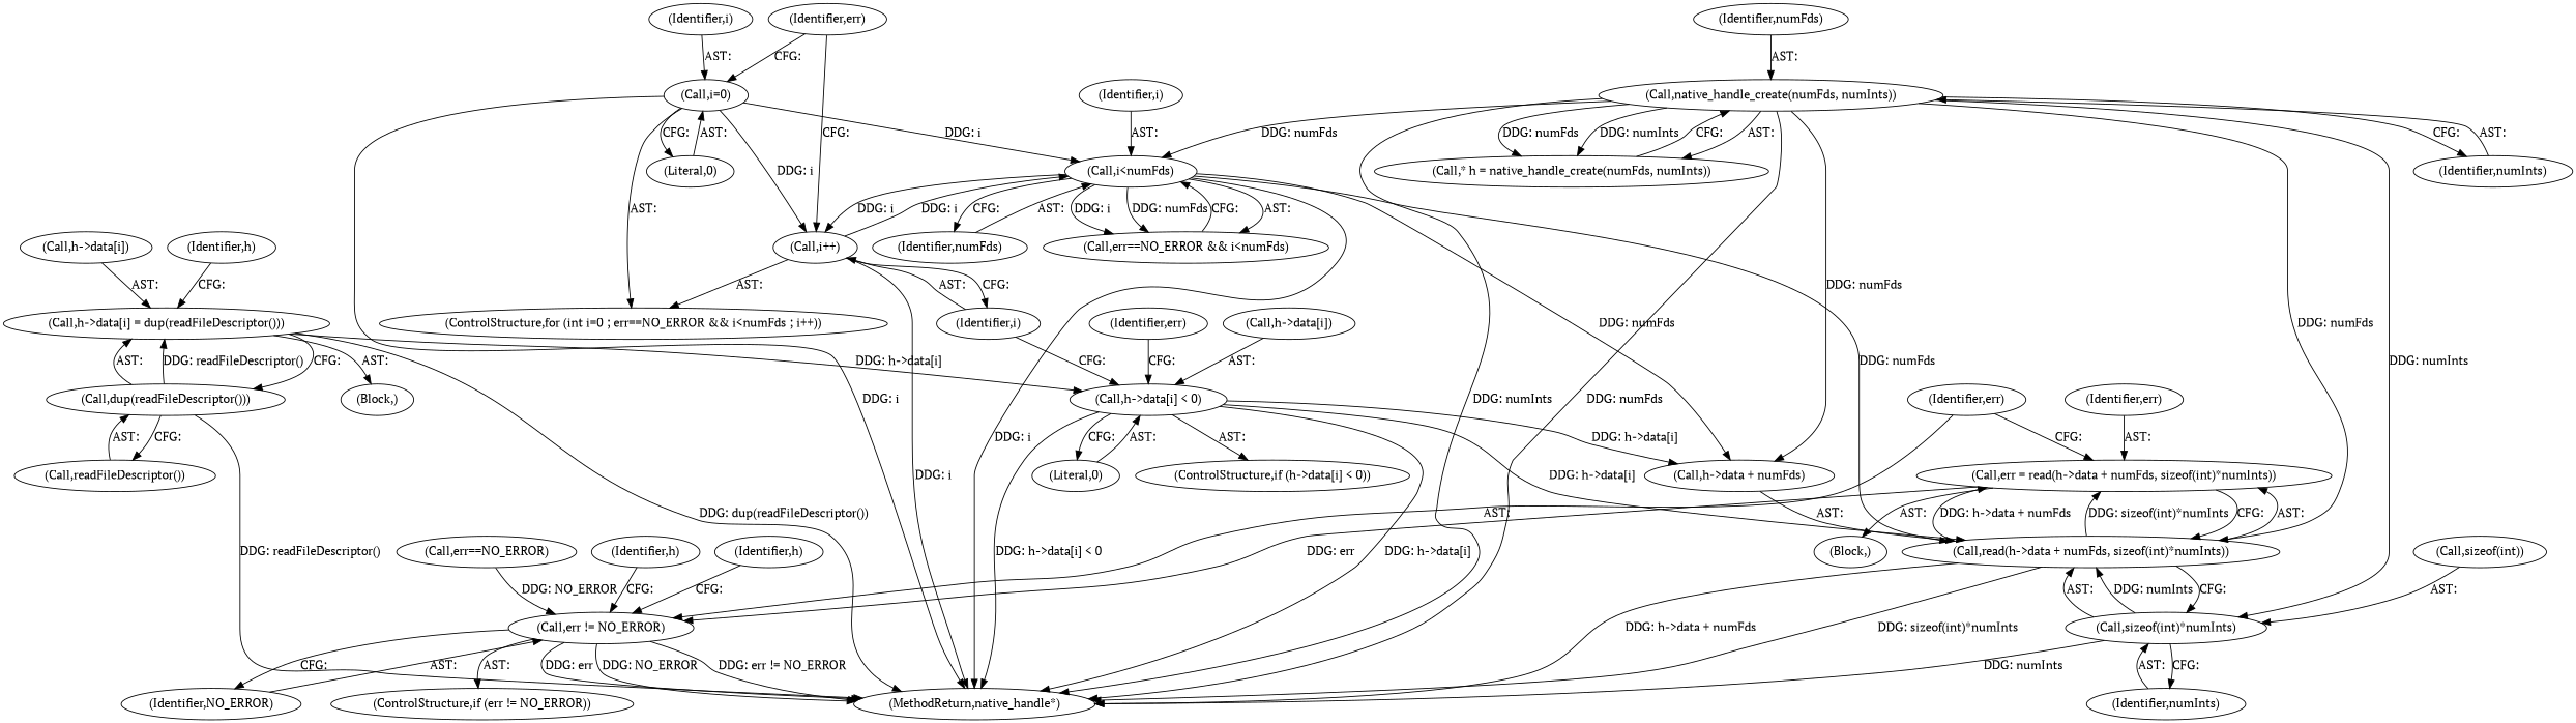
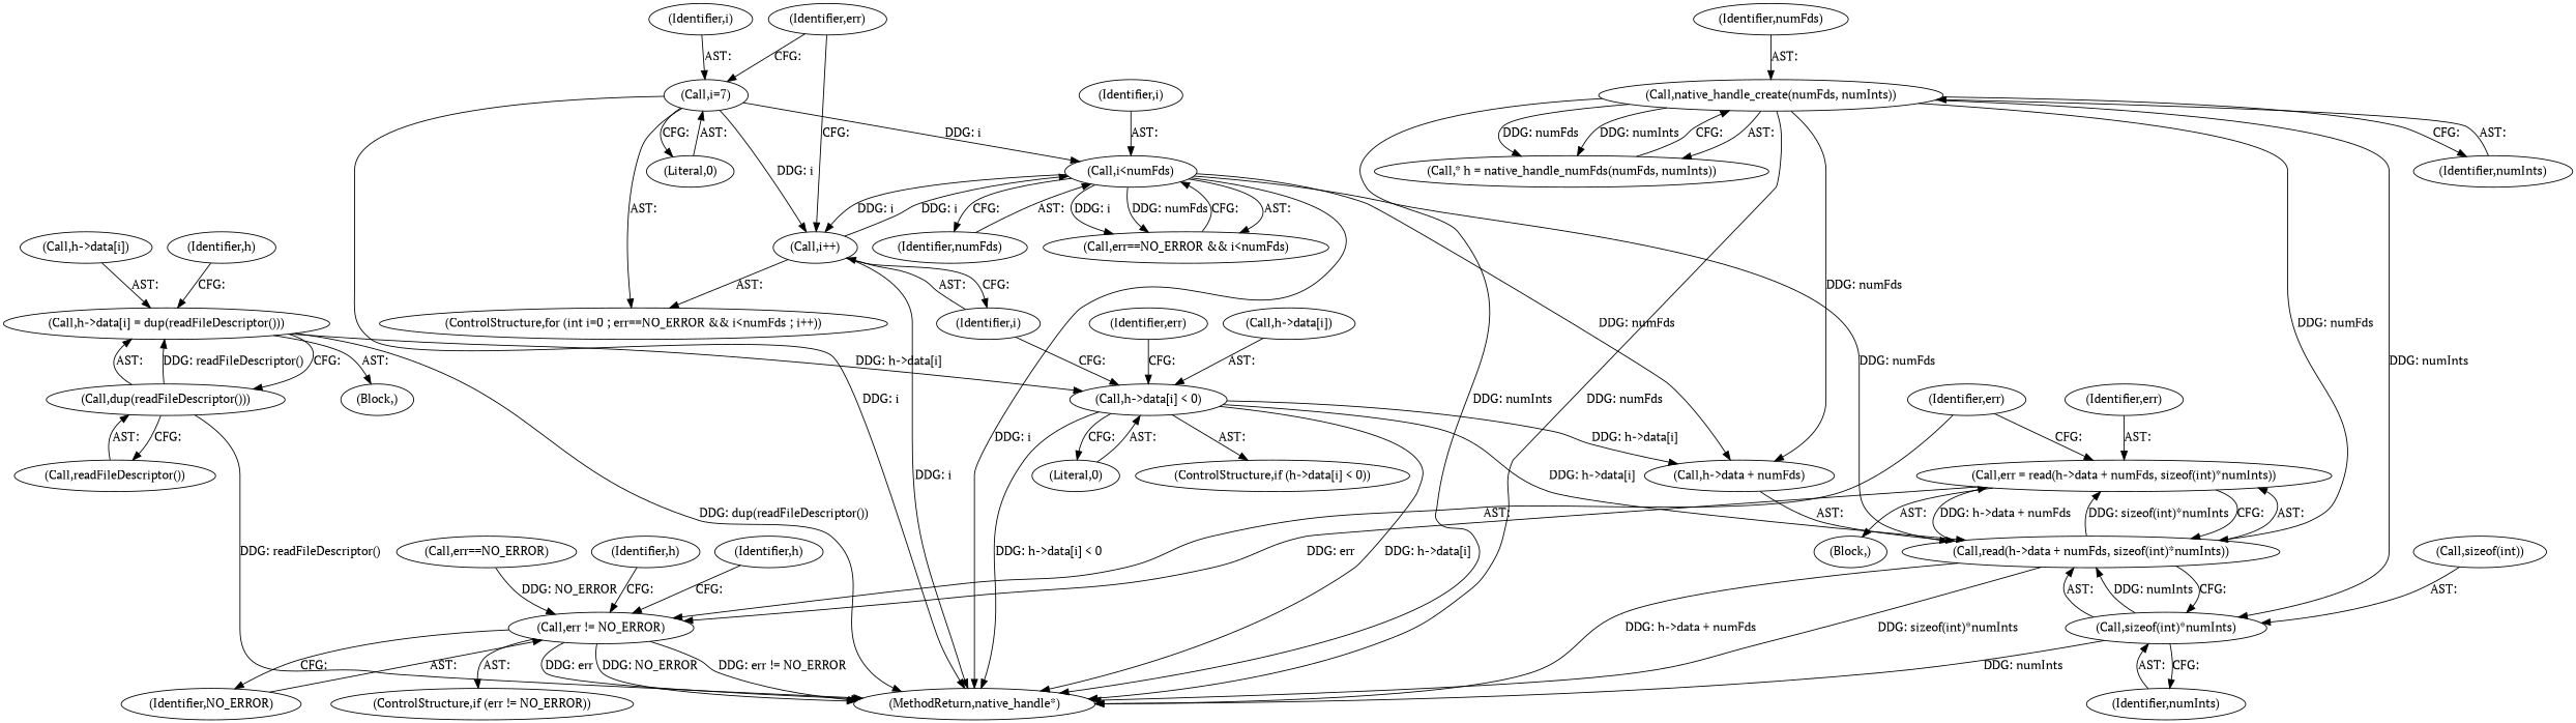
  digraph {
    fontname="PT Serif"
    node [fontname="PT Serif"]
    edge [fontname="PT Serif"]
    n1 [label="(Call,err = read(h->data + numFds, sizeof(int)*numInts))"]
    n2 [label="(Call,read(h->data + numFds, sizeof(int)*numInts))"]
    n3 [label="(Call,err != NO_ERROR)"]
    n4 [label="(Block,)"]
    n5 [label="(MethodReturn,native_handle*)"]
    n6 [label="(Call,sizeof(int)*numInts)"]
    n7 [label="(ControlStructure,if (err != NO_ERROR))"]
    n8 [label="(Identifier,NO_ERROR)"]
    n9 [label="(Identifier,numInts)"]
    n10 [label="(Call,h->data[i] < 0)"]
    n11 [label="(Literal,0)"]
    n12 [label="(ControlStructure,if (h->data[i] < 0))"]
    n13 [label="(Call,h->data + numFds)"]
    n14 [label="(Call,h->data[i] = dup(readFileDescriptor()))"]
    n15 [label="(Call,dup(readFileDescriptor()))"]
    n16 [label="(Block,)"]
    n17 [label="(Call,readFileDescriptor())"]
    n18 [label="(Call,i<numFds)"]
    n19 [label="(Call,i++)"]
    n20 [label="(Call,err==NO_ERROR && i<numFds)"]
    n21 [label="(Identifier,numFds)"]
    n22 [label="(ControlStructure,for (int i=0 ; err==NO_ERROR && i<numFds ; i++))"]
    n23 [label="(Identifier,i)"]
-   n24 [label="(Call,i=0)"]
+   n24 [label="(Call,i=7)"]
    n25 [label="(Literal,0)"]
    n26 [label="(Call,native_handle_create(numFds, numInts))"]
    n27 [label="(Identifier,numInts)"]
-   n28 [label="(Call,* h = native_handle_create(numFds, numInts))"]
+   n28 [label="(Call,* h = native_handle_numFds(numFds, numInts))"]
    n29 [label="(Identifier,i)"]
    n30 [label="(Identifier,i)"]
    n31 [label="(Identifier,err)"]
    n32 [label="(Call,h->data[i])"]
    n33 [label="(Identifier,err)"]
    n34 [label="(Identifier,h)"]
    n35 [label="(Identifier,h)"]
    n36 [label="(Identifier,err)"]
    n37 [label="(Identifier,h)"]
    n38 [label="(Call,h->data[i])"]
    n39 [label="(Identifier,numFds)"]
    n40 [label="(Call,sizeof(int))"]
    n41 [label="(Identifier,err)"]
    n42 [label="(Call,err==NO_ERROR)"]
    n1 -> n2 [label="CFG: "]
    n1 -> n3 [label="DDG: err"]
    n1 -> n4 [label="AST: "]
    n2 -> n1 [label="AST: "]
    n2 -> n1 [label="DDG: h->data + numFds"]
    n2 -> n1 [label="DDG: sizeof(int)*numInts"]
    n2 -> n5 [label="DDG: sizeof(int)*numInts"]
    n2 -> n5 [label="DDG: h->data + numFds"]
    n2 -> n6 [label="CFG: "]
    n3 -> n5 [label="DDG: NO_ERROR"]
    n3 -> n5 [label="DDG: err != NO_ERROR"]
    n3 -> n5 [label="DDG: err"]
    n3 -> n7 [label="AST: "]
    n3 -> n8 [label="CFG: "]
    n6 -> n2 [label="AST: "]
    n6 -> n2 [label="DDG: numInts"]
    n6 -> n5 [label="DDG: numInts"]
    n6 -> n9 [label="CFG: "]
    n8 -> n3 [label="AST: "]
    n9 -> n6 [label="AST: "]
    n10 -> n2 [label="DDG: h->data[i]"]
    n10 -> n5 [label="DDG: h->data[i] < 0"]
    n10 -> n5 [label="DDG: h->data[i]"]
    n10 -> n11 [label="CFG: "]
    n10 -> n12 [label="AST: "]
    n10 -> n13 [label="DDG: h->data[i]"]
    n11 -> n10 [label="AST: "]
    n13 -> n2 [label="AST: "]
    n14 -> n5 [label="DDG: dup(readFileDescriptor())"]
    n14 -> n10 [label="DDG: h->data[i]"]
    n14 -> n15 [label="CFG: "]
    n14 -> n16 [label="AST: "]
    n15 -> n5 [label="DDG: readFileDescriptor()"]
    n15 -> n14 [label="AST: "]
    n15 -> n14 [label="DDG: readFileDescriptor()"]
    n15 -> n17 [label="CFG: "]
    n17 -> n15 [label="AST: "]
    n18 -> n2 [label="DDG: numFds"]
    n18 -> n5 [label="DDG: i"]
    n18 -> n13 [label="DDG: numFds"]
    n18 -> n19 [label="DDG: i"]
    n18 -> n20 [label="AST: "]
    n18 -> n20 [label="DDG: i"]
    n18 -> n20 [label="DDG: numFds"]
    n18 -> n21 [label="CFG: "]
    n19 -> n5 [label="DDG: i"]
    n19 -> n18 [label="DDG: i"]
    n19 -> n22 [label="AST: "]
    n19 -> n23 [label="CFG: "]
    n20 -> n18 [label="CFG: "]
    n21 -> n18 [label="AST: "]
    n23 -> n10 [label="CFG: "]
    n23 -> n19 [label="AST: "]
    n24 -> n5 [label="DDG: i"]
    n24 -> n18 [label="DDG: i"]
    n24 -> n19 [label="DDG: i"]
    n24 -> n22 [label="AST: "]
    n24 -> n25 [label="CFG: "]
    n25 -> n24 [label="AST: "]
    n26 -> n2 [label="DDG: numFds"]
    n26 -> n5 [label="DDG: numInts"]
    n26 -> n5 [label="DDG: numFds"]
    n26 -> n6 [label="DDG: numInts"]
    n26 -> n13 [label="DDG: numFds"]
-   n26 -> n18 [label="DDG: numFds"]
    n26 -> n27 [label="CFG: "]
    n26 -> n28 [label="AST: "]
    n26 -> n28 [label="DDG: numFds"]
    n26 -> n28 [label="DDG: numInts"]
    n27 -> n26 [label="AST: "]
    n28 -> n26 [label="CFG: "]
    n29 -> n24 [label="AST: "]
    n30 -> n18 [label="AST: "]
    n31 -> n10 [label="CFG: "]
    n32 -> n14 [label="AST: "]
    n33 -> n1 [label="AST: "]
    n34 -> n14 [label="CFG: "]
    n35 -> n3 [label="CFG: "]
    n36 -> n1 [label="CFG: "]
    n36 -> n3 [label="AST: "]
    n37 -> n3 [label="CFG: "]
    n38 -> n10 [label="AST: "]
    n39 -> n26 [label="AST: "]
    n40 -> n6 [label="AST: "]
    n41 -> n19 [label="CFG: "]
    n41 -> n24 [label="CFG: "]
    n42 -> n3 [label="DDG: NO_ERROR"]
  }
